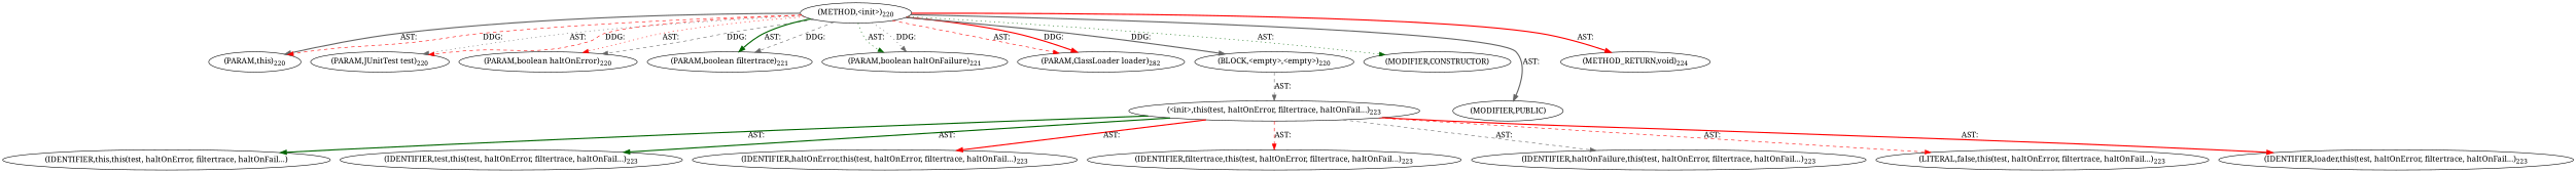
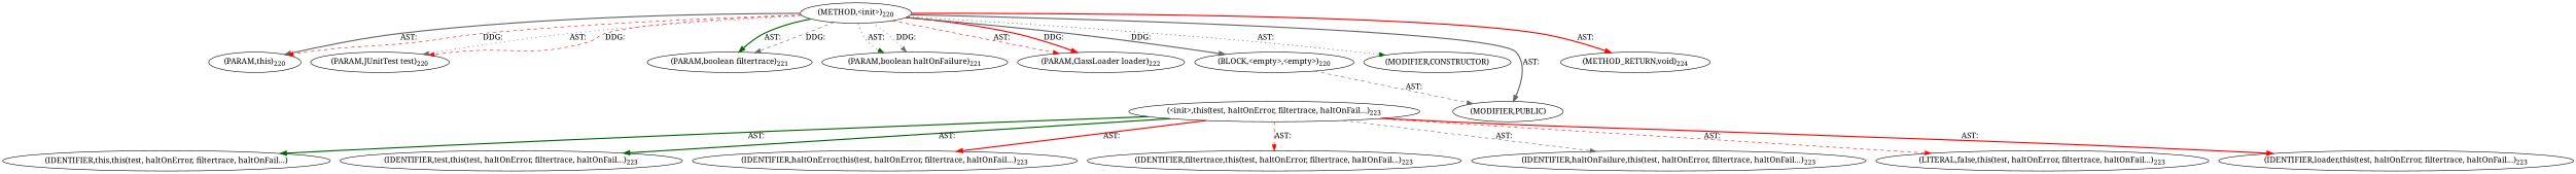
  digraph {
    fontname="Noto Serif"
    node [fontname="Noto Serif"]
    edge [color=red fontname="Noto Serif" style=bold]
    n1 [label=<(METHOD,&lt;init&gt;)<SUB>220</SUB>>]
    n2 [label=<(PARAM,this)<SUB>220</SUB>>]
    n3 [label=<(PARAM,JUnitTest test)<SUB>220</SUB>>]
-   n4 [label=<(PARAM,boolean haltOnError)<SUB>220</SUB>>]
    n5 [label=<(PARAM,boolean filtertrace)<SUB>221</SUB>>]
    n6 [label=<(PARAM,boolean haltOnFailure)<SUB>221</SUB>>]
-   n7 [label=<(PARAM,ClassLoader loader)<SUB>282</SUB>>]
+   n7 [label=<(PARAM,ClassLoader loader)<SUB>222</SUB>>]
    n8 [label=<(BLOCK,&lt;empty&gt;,&lt;empty&gt;)<SUB>220</SUB>>]
    n9 [label=<(MODIFIER,CONSTRUCTOR)>]
    n10 [label=<(MODIFIER,PUBLIC)>]
    n11 [label=<(METHOD_RETURN,void)<SUB>224</SUB>>]
    n12 [label=<(&lt;init&gt;,this(test, haltOnError, filtertrace, haltOnFail...)<SUB>223</SUB>>]
    n13 [label=<(IDENTIFIER,this,this(test, haltOnError, filtertrace, haltOnFail...)>]
    n14 [label=<(IDENTIFIER,test,this(test, haltOnError, filtertrace, haltOnFail...)<SUB>223</SUB>>]
    n15 [label=<(IDENTIFIER,haltOnError,this(test, haltOnError, filtertrace, haltOnFail...)<SUB>223</SUB>>]
    n16 [label=<(IDENTIFIER,filtertrace,this(test, haltOnError, filtertrace, haltOnFail...)<SUB>223</SUB>>]
    n17 [label=<(IDENTIFIER,haltOnFailure,this(test, haltOnError, filtertrace, haltOnFail...)<SUB>223</SUB>>]
    n18 [label=<(LITERAL,false,this(test, haltOnError, filtertrace, haltOnFail...)<SUB>223</SUB>>]
    n19 [label=<(IDENTIFIER,loader,this(test, haltOnError, filtertrace, haltOnFail...)<SUB>223</SUB>>]
    n1 -> n2 [color=gray40 label="AST: "]
    n1 -> n2 [label="DDG: " style=dashed]
    n1 -> n3 [color=gray40 label="AST: " style=dotted]
    n1 -> n3 [label="DDG: " style=dashed]
-   n1 -> n4 [label="AST: " style=dotted]
-   n1 -> n4 [color=gray40 label="DDG: " style=dashed]
    n1 -> n5 [color=darkgreen label="AST: "]
    n1 -> n5 [color=gray40 label="DDG: " style=dashed]
    n1 -> n6 [color=darkgreen label="AST: " style=dotted]
    n1 -> n6 [color=gray40 label="DDG: " style=dotted]
    n1 -> n7 [label="AST: " style=dashed]
    n1 -> n7 [label="DDG: "]
    n1 -> n8 [color=gray40 label="DDG: "]
    n1 -> n9 [color=darkgreen label="AST: " style=dotted]
    n1 -> n10 [color=gray40 label="AST: "]
    n1 -> n11 [label="AST: "]
-   n8 -> n12 [color=gray40 label="AST: " style=dashed]
+   n8 -> n10 [color=gray40 label="AST: " style=dashed]
    n12 -> n13 [color=darkgreen label="AST: "]
    n12 -> n14 [color=darkgreen label="AST: "]
    n12 -> n15 [label="AST: "]
    n12 -> n16 [label="AST: " style=dashed]
    n12 -> n17 [color=gray40 label="AST: " style=dashed]
    n12 -> n18 [label="AST: " style=dashed]
    n12 -> n19 [label="AST: "]
  }
